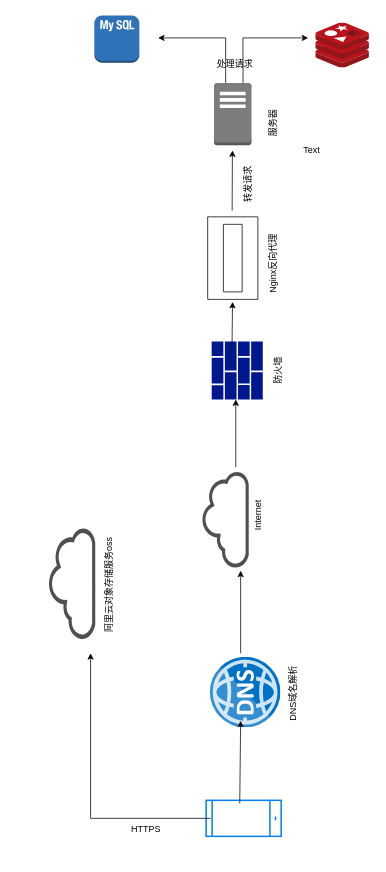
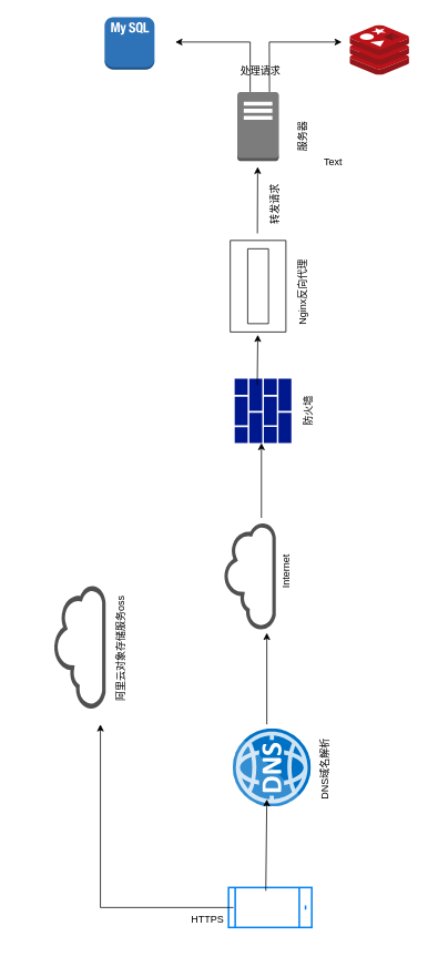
  <mxCell id="0" />
  <mxCell id="1" parent="0" />
  <mxCell id="2" value="" style="image;sketch=0;aspect=fixed;html=1;points=[];align=center;fontSize=12;image=img/lib/mscae/DNS.svg;rotation=-90;" vertex="1" parent="1"><mxGeometry x="279.5" y="874.25" width="94" height="94" as="geometry" /></mxCell>
  <mxCell id="3" value="" style="verticalLabelPosition=bottom;dashed=0;shadow=0;html=1;align=center;verticalAlign=top;shape=mxgraph.cabinets.coverPlate;rotation=90;" vertex="1" parent="1"><mxGeometry x="254.5" y="310" width="110" height="66.87" as="geometry" /></mxCell>
  <mxCell id="4" value="" style="sketch=0;pointerEvents=1;shadow=0;dashed=0;html=1;strokeColor=none;fillColor=#505050;labelPosition=center;verticalLabelPosition=bottom;outlineConnect=0;verticalAlign=top;align=center;shape=mxgraph.office.clouds.cloud;rotation=-90;" vertex="1" parent="1"><mxGeometry x="20" y="745.25" width="150" height="62.5" as="geometry" /></mxCell>
  <mxCell id="5" value="" style="html=1;verticalLabelPosition=bottom;align=center;labelBackgroundColor=#ffffff;verticalAlign=top;strokeWidth=2;strokeColor=#0080F0;shadow=0;dashed=0;shape=mxgraph.ios7.icons.smartphone;rotation=-90;" vertex="1" parent="1"><mxGeometry x="300" y="1040" width="48" height="100" as="geometry" /></mxCell>
  <mxCell id="6" value="" style="endArrow=classic;html=1;rounded=0;" edge="1" parent="1"><mxGeometry width="50" height="50" relative="1" as="geometry"><mxPoint x="280" y="1090" as="sourcePoint" /><mxPoint x="120" y="870" as="targetPoint" /><Array as="points"><mxPoint x="120" y="1090" /></Array></mxGeometry></mxCell>
  <mxCell id="7" value="阿里云对象存储服务oss" style="text;strokeColor=none;align=center;fillColor=none;html=1;verticalAlign=middle;whiteSpace=wrap;rounded=0;rotation=-90;" vertex="1" parent="1"><mxGeometry x="76.25" y="759" width="137.5" height="40" as="geometry" /></mxCell>
- <mxCell id="8" value="HTTPS" style="text;strokeColor=none;align=center;fillColor=none;html=1;verticalAlign=middle;whiteSpace=wrap;rounded=0;" vertex="1" parent="1"><mxGeometry x="163.75" y="1090" width="60" height="30" as="geometry" /></mxCell>
+ <mxCell id="8" value="HTTPS" style="text;strokeColor=none;align=center;fillColor=none;html=1;verticalAlign=middle;whiteSpace=wrap;rounded=0;" vertex="1" parent="1"><mxGeometry x="218.75" y="1090" width="60" height="30" as="geometry" /></mxCell>
  <mxCell id="9" value="" style="endArrow=classic;html=1;rounded=0;" edge="1" parent="1"><mxGeometry width="50" height="50" relative="1" as="geometry"><mxPoint x="318.79" y="1070" as="sourcePoint" /><mxPoint x="320" y="960" as="targetPoint" /></mxGeometry></mxCell>
  <mxCell id="10" value="" style="sketch=0;pointerEvents=1;shadow=0;dashed=0;html=1;strokeColor=none;fillColor=#505050;labelPosition=center;verticalLabelPosition=bottom;outlineConnect=0;verticalAlign=top;align=center;shape=mxgraph.office.clouds.cloud;rotation=-90;" vertex="1" parent="1"><mxGeometry x="234.5" y="660" width="130" height="62.5" as="geometry" /></mxCell>
  <mxCell id="11" value="Internet" style="text;strokeColor=none;align=center;fillColor=none;html=1;verticalAlign=middle;whiteSpace=wrap;rounded=0;rotation=-90;" vertex="1" parent="1"><mxGeometry x="313.5" y="671.87" width="60" height="30" as="geometry" /></mxCell>
  <mxCell id="12" value="" style="sketch=0;aspect=fixed;pointerEvents=1;shadow=0;dashed=0;html=1;strokeColor=none;labelPosition=center;verticalLabelPosition=bottom;verticalAlign=top;align=center;fillColor=#00188D;shape=mxgraph.mscae.enterprise.firewall;rotation=-90;" vertex="1" parent="1"><mxGeometry x="276.69" y="459.25" width="77.42" height="68.13" as="geometry" /></mxCell>
  <mxCell id="13" value="" style="endArrow=classic;html=1;rounded=0;" edge="1" parent="1"><mxGeometry width="50" height="50" relative="1" as="geometry"><mxPoint x="313.5" y="621.87" as="sourcePoint" /><mxPoint x="313.5" y="531.87" as="targetPoint" /></mxGeometry></mxCell>
  <mxCell id="14" value="" style="endArrow=classic;html=1;rounded=0;" edge="1" parent="1"><mxGeometry width="50" height="50" relative="1" as="geometry"><mxPoint x="308.5" y="461.87" as="sourcePoint" /><mxPoint x="309.18" y="401.87" as="targetPoint" /></mxGeometry></mxCell>
  <mxCell id="15" value="Nginx反向代理" style="text;html=1;align=center;verticalAlign=middle;resizable=0;points=[];autosize=1;strokeColor=none;fillColor=none;rotation=-90;" vertex="1" parent="1"><mxGeometry x="313.5" y="336.87" width="100" height="30" as="geometry" /></mxCell>
  <mxCell id="16" value="" style="endArrow=classic;html=1;rounded=0;entryX=-0.029;entryY=0.828;entryDx=0;entryDy=0;entryPerimeter=0;" edge="1" parent="1" target="10"><mxGeometry width="50" height="50" relative="1" as="geometry"><mxPoint x="320" y="870" as="sourcePoint" /><mxPoint x="315" y="770" as="targetPoint" /></mxGeometry></mxCell>
  <mxCell id="17" value="DNS域名解析" style="text;strokeColor=none;align=center;fillColor=none;html=1;verticalAlign=middle;whiteSpace=wrap;rounded=0;rotation=-90;" vertex="1" parent="1"><mxGeometry x="340" y="908.75" width="100" height="30" as="geometry" /></mxCell>
  <mxCell id="18" value="防火墙" style="text;strokeColor=none;align=center;fillColor=none;html=1;verticalAlign=middle;whiteSpace=wrap;rounded=0;rotation=-90;" vertex="1" parent="1"><mxGeometry x="340" y="478.32" width="60" height="30" as="geometry" /></mxCell>
  <mxCell id="19" value="" style="endArrow=classic;html=1;rounded=0;" edge="1" parent="1"><mxGeometry width="50" height="50" relative="1" as="geometry"><mxPoint x="308.67" y="280" as="sourcePoint" /><mxPoint x="309" y="200" as="targetPoint" /></mxGeometry></mxCell>
  <mxCell id="20" value="" style="outlineConnect=0;dashed=0;verticalLabelPosition=bottom;verticalAlign=top;align=center;html=1;shape=mxgraph.aws3.traditional_server;fillColor=#7D7C7C;gradientColor=none;" vertex="1" parent="1"><mxGeometry x="284.5" y="110" width="50" height="83" as="geometry" /></mxCell>
  <mxCell id="21" value="服务器" style="text;strokeColor=none;align=center;fillColor=none;html=1;verticalAlign=middle;whiteSpace=wrap;rounded=0;rotation=-90;" vertex="1" parent="1"><mxGeometry x="333.5" y="149" width="60" height="30" as="geometry" /></mxCell>
  <mxCell id="22" value="转发请求" style="text;strokeColor=none;align=center;fillColor=none;html=1;verticalAlign=middle;whiteSpace=wrap;rounded=0;rotation=-90;" vertex="1" parent="1"><mxGeometry x="300" y="230" width="60" height="30" as="geometry" /></mxCell>
  <mxCell id="23" value="" style="endArrow=classic;html=1;rounded=0;" edge="1" parent="1"><mxGeometry width="50" height="50" relative="1" as="geometry"><mxPoint x="300" y="110" as="sourcePoint" /><mxPoint x="210" y="50" as="targetPoint" /><Array as="points"><mxPoint x="300" y="50" /></Array></mxGeometry></mxCell>
  <mxCell id="24" value="" style="endArrow=classic;html=1;rounded=0;" edge="1" parent="1"><mxGeometry width="50" height="50" relative="1" as="geometry"><mxPoint x="323.23" y="110" as="sourcePoint" /><mxPoint x="410" y="50" as="targetPoint" /><Array as="points"><mxPoint x="323" y="50" /></Array></mxGeometry></mxCell>
  <mxCell id="25" value="" style="image;sketch=0;aspect=fixed;html=1;points=[];align=center;fontSize=12;image=img/lib/mscae/Cache_Redis_Product.svg;" vertex="1" parent="1"><mxGeometry x="420" y="30" width="71.43" height="60" as="geometry" /></mxCell>
  <mxCell id="26" value="" style="outlineConnect=0;dashed=0;verticalLabelPosition=bottom;verticalAlign=top;align=center;html=1;shape=mxgraph.aws3.mysql_db_instance_2;fillColor=#2E73B8;gradientColor=none;" vertex="1" parent="1"><mxGeometry x="125" y="20" width="60" height="63" as="geometry" /></mxCell>
  <mxCell id="27" style="edgeStyle=orthogonalEdgeStyle;rounded=0;orthogonalLoop=1;jettySize=auto;html=1;exitX=0.5;exitY=1;exitDx=0;exitDy=0;exitPerimeter=0;" edge="1" parent="1" source="26" target="26"><mxGeometry relative="1" as="geometry" /></mxCell>
- <mxCell id="28" value="Text" style="text;strokeColor=none;align=center;fillColor=none;html=1;verticalAlign=middle;whiteSpace=wrap;rounded=0;" vertex="1" parent="1"><mxGeometry x="385" y="185" width="60" height="30" as="geometry" /></mxCell>
+ <mxCell id="28" value="Text" style="text;strokeColor=none;align=center;fillColor=none;html=1;verticalAlign=middle;whiteSpace=wrap;rounded=0;" vertex="1" parent="1"><mxGeometry x="370" y="180" width="60" height="30" as="geometry" /></mxCell>
  <mxCell id="29" value="处理请求" style="text;html=1;align=center;verticalAlign=middle;resizable=0;points=[];autosize=1;strokeColor=none;fillColor=none;" vertex="1" parent="1"><mxGeometry x="276.69" y="70" width="70" height="30" as="geometry" /></mxCell>
